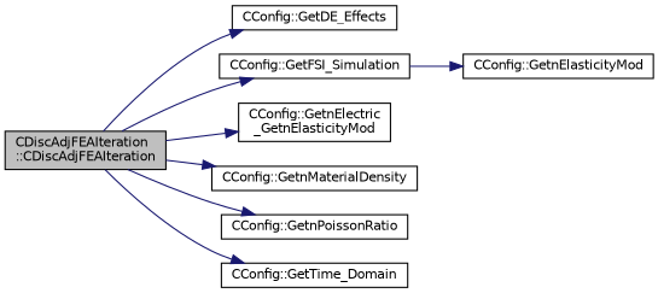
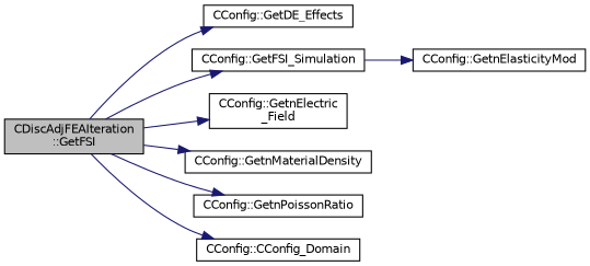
  digraph {
    rankdir=LR
    node [color=black fillcolor=white fontname=Helvetica fontsize=10 shape=record style=filled]
    edge [color=midnightblue fontname=Helvetica fontsize=10 labelfontname=Helvetica labelfontsize=10 style=solid]
-   n1 [fillcolor=grey75 fontcolor=black height=0.2 label="CDiscAdjFEAIteration\l::CDiscAdjFEAIteration" width=0.4]
+   n1 [fillcolor=grey75 fontcolor=black height=0.2 label="CDiscAdjFEAIteration\l::GetFSI" width=0.4]
    n2 [height=0.2 label="CConfig::GetDE_Effects" width=0.4]
    n3 [height=0.2 label="CConfig::GetFSI_Simulation" width=0.4]
-   n4 [height=0.2 label="CConfig::GetnElectric\l_GetnElasticityMod" width=0.4]
+   n4 [height=0.2 label="CConfig::GetnElectric\l_Field" width=0.4]
    n5 [height=0.2 label="CConfig::GetnMaterialDensity" width=0.4]
    n6 [height=0.2 label="CConfig::GetnPoissonRatio" width=0.4]
-   n7 [height=0.2 label="CConfig::GetTime_Domain" width=0.4]
+   n7 [height=0.2 label="CConfig::CConfig_Domain" width=0.4]
    n8 [height=0.2 label="CConfig::GetnElasticityMod" width=0.4]
    n1 -> n2
    n1 -> n3
    n1 -> n4
    n1 -> n5
    n1 -> n6
    n1 -> n7
    n3 -> n8
  }
